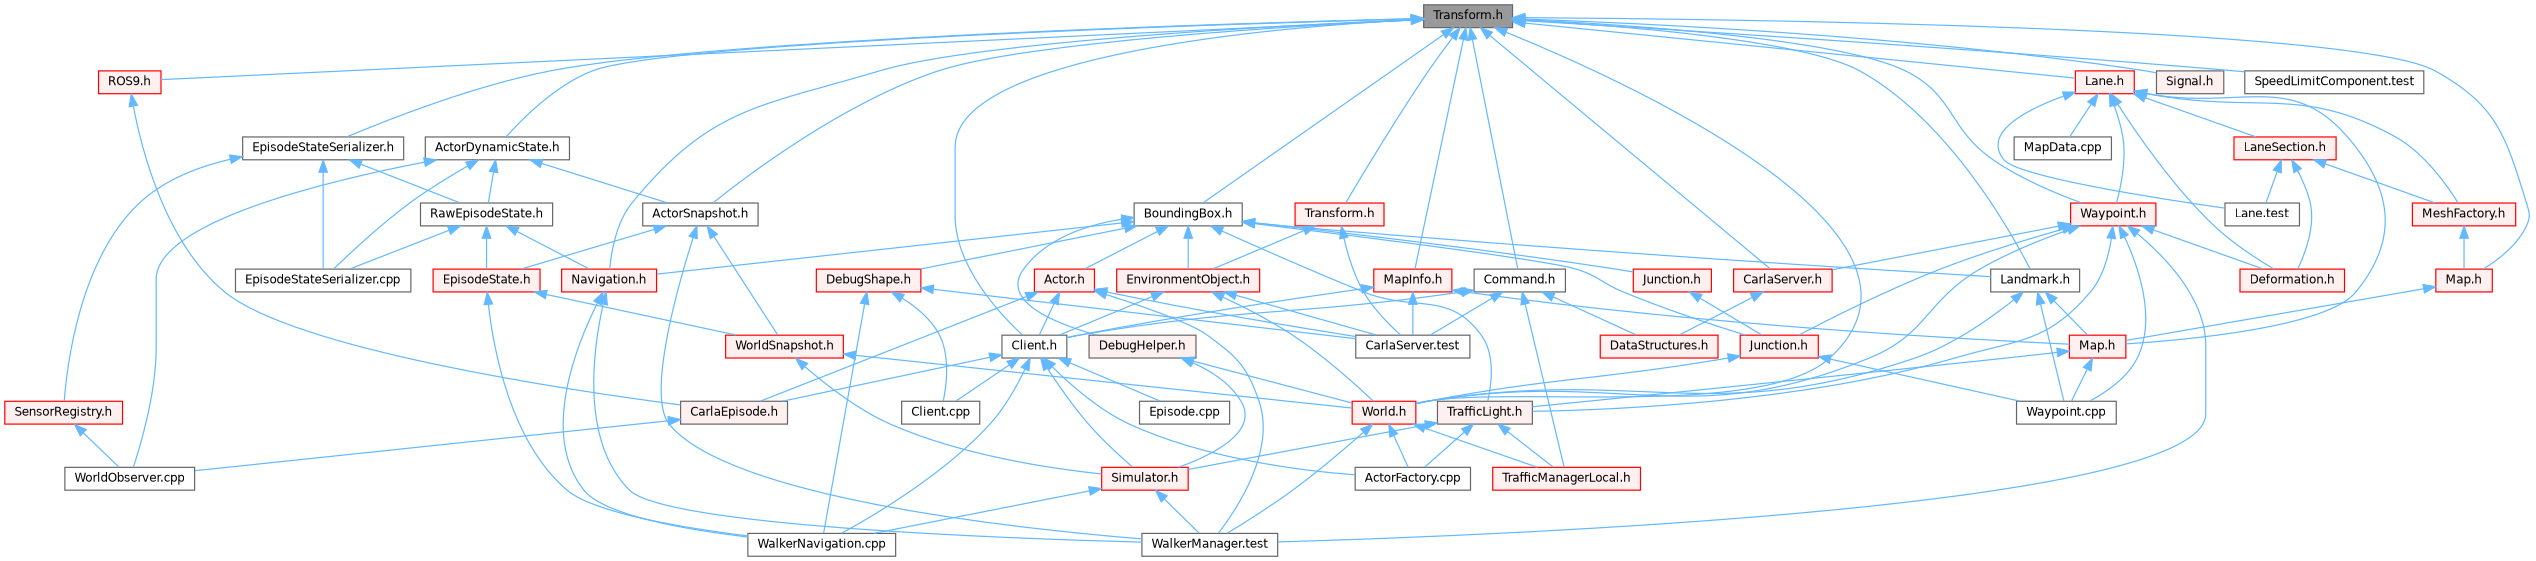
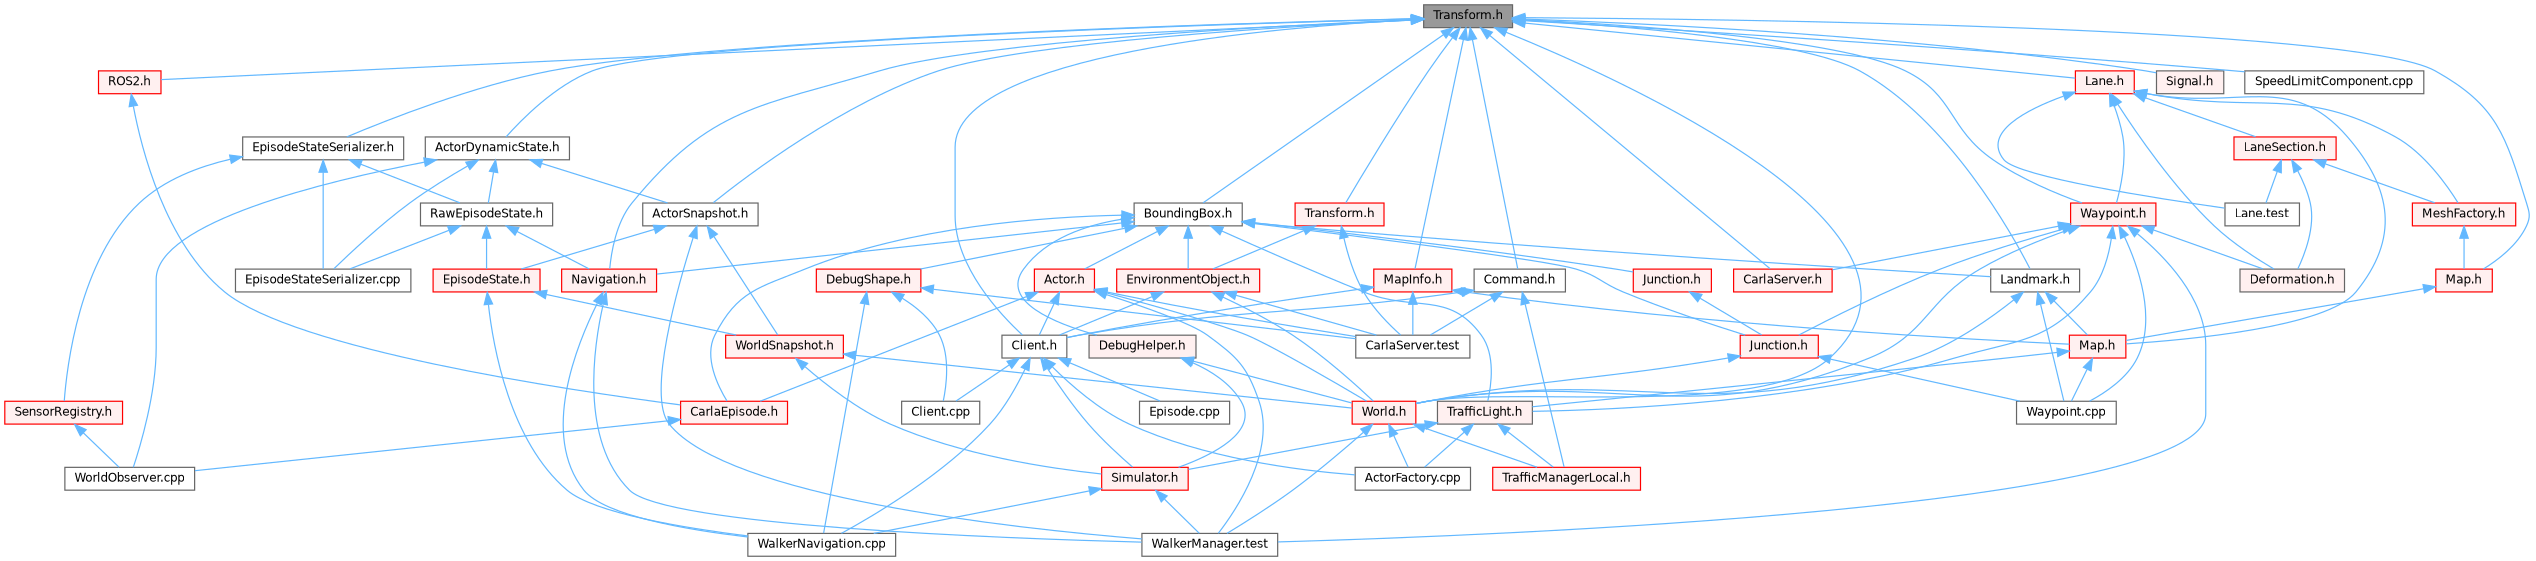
  digraph {
    node [color=red fillcolor="#FFF0F0" fontname=Helvetica fontsize=10 shape=box style=filled]
    edge [color=steelblue1 dir=back fontname=Helvetica fontsize=10 labelfontname=Helvetica labelfontsize=10 style=solid]
    n1 [color=gray40 fillcolor=grey60 fontcolor=black height=0.2 label="Transform.h" width=0.4]
    n2 [color=grey40 fillcolor=white height=0.2 label="ActorDynamicState.h" width=0.4]
    n3 [color=grey40 fillcolor=white height=0.2 label="ActorSnapshot.h" width=0.4]
    n4 [height=0.2 label="Navigation.h" width=0.4]
    n5 [height=0.2 label="World.h" width=0.4]
    n6 [color=grey40 fillcolor=white height=0.2 label="EpisodeStateSerializer.h" width=0.4]
    n7 [color=grey40 fillcolor=white height=0.2 label="BoundingBox.h" width=0.4]
    n8 [color=grey40 fillcolor=white height=0.2 label="Client.h" width=0.4]
    n9 [color=grey40 fillcolor=white height=0.2 label="Landmark.h" width=0.4]
    n10 [color=grey40 fillcolor=white height=0.2 label="Command.h" width=0.4]
    n11 [height=0.2 label="Lane.h" width=0.4]
    n12 [height=0.2 label="Map.h" width=0.4]
    n13 [height=0.2 label="Waypoint.h" width=0.4]
    n14 [height=0.2 label="CarlaServer.h" width=0.4]
    n15 [height=0.2 label="MapInfo.h" width=0.4]
-   n16 [height=0.2 label="ROS9.h" width=0.4]
+   n16 [height=0.2 label="ROS2.h" width=0.4]
    n17 [color=grey40 height=0.2 label="Signal.h" width=0.4]
-   n18 [color=grey40 fillcolor=white height=0.2 label="SpeedLimitComponent.test" width=0.4]
+   n18 [color=grey40 fillcolor=white height=0.2 label="SpeedLimitComponent.cpp" width=0.4]
    n19 [height=0.2 label="Transform.h" width=0.4]
    n20 [color=grey40 fillcolor=white height=0.2 label="RawEpisodeState.h" width=0.4]
    n21 [color=grey40 fillcolor=white height=0.2 label="WorldObserver.cpp" width=0.4]
    n22 [color=grey40 fillcolor=white height=0.2 label="EpisodeStateSerializer.cpp" width=0.4]
    n23 [height=0.2 label="EpisodeState.h" width=0.4]
    n24 [color=grey40 fillcolor=white height=0.2 label="WalkerManager.test" width=0.4]
    n25 [height=0.2 label="WorldSnapshot.h" width=0.4]
    n26 [color=grey40 fillcolor=white height=0.2 label="WalkerNavigation.cpp" width=0.4]
    n27 [color=grey40 fillcolor=white height=0.2 label="ActorFactory.cpp" width=0.4]
    n28 [height=0.2 label="TrafficManagerLocal.h" width=0.4]
    n29 [height=0.2 label="SensorRegistry.h" width=0.4]
    n30 [height=0.2 label="Actor.h" width=0.4]
-   n31 [color=grey40 height=0.2 label="CarlaEpisode.h" width=0.4]
+   n31 [height=0.2 label="CarlaEpisode.h" width=0.4]
    n32 [color=grey40 height=0.2 label="DebugHelper.h" width=0.4]
    n33 [height=0.2 label="DebugShape.h" width=0.4]
    n34 [height=0.2 label="EnvironmentObject.h" width=0.4]
    n35 [height=0.2 label="Junction.h" width=0.4]
    n36 [height=0.2 label="Junction.h" width=0.4]
    n37 [color=grey40 height=0.2 label="TrafficLight.h" width=0.4]
    n38 [height=0.2 label="Simulator.h" width=0.4]
    n39 [color=grey40 fillcolor=white height=0.2 label="Client.cpp" width=0.4]
    n40 [color=grey40 fillcolor=white height=0.2 label="Episode.cpp" width=0.4]
    n41 [color=grey40 fillcolor=white height=0.2 label="Waypoint.cpp" width=0.4]
    n42 [height=0.2 label="Map.h" width=0.4]
    n43 [color=grey40 fillcolor=white height=0.2 label="CarlaServer.test" width=0.4]
-   n44 [height=0.2 label="DataStructures.h" width=0.4]
-   n45 [height=0.2 label="Deformation.h" width=0.4]
+   n45 [color=grey40 height=0.2 label="Deformation.h" width=0.4]
    n46 [color=grey40 fillcolor=white height=0.2 label="Lane.test" width=0.4]
    n47 [height=0.2 label="LaneSection.h" width=0.4]
    n48 [height=0.2 label="MeshFactory.h" width=0.4]
-   n49 [color=grey40 fillcolor=white height=0.2 label="MapData.cpp" width=0.4]
    n1 -> n2
    n1 -> n3
    n1 -> n4
    n1 -> n5
    n1 -> n6
    n1 -> n7
    n1 -> n8
    n1 -> n9
    n1 -> n10
    n1 -> n11
    n1 -> n12
    n1 -> n13
    n1 -> n14
    n1 -> n15
    n1 -> n16
    n1 -> n17
    n1 -> n18
    n1 -> n19
    n2 -> n3
    n2 -> n20
    n2 -> n21
    n2 -> n22
    n3 -> n23
    n3 -> n24
    n3 -> n25
    n4 -> n24
    n4 -> n26
    n5 -> n24
    n5 -> n27
    n5 -> n28
    n6 -> n20
    n6 -> n22
    n6 -> n29
    n7 -> n4
    n7 -> n9
    n7 -> n30
-   n8 -> n31
+   n7 -> n31
    n7 -> n32
    n7 -> n33
    n7 -> n34
    n7 -> n35
    n7 -> n36
    n7 -> n37
    n8 -> n26
    n8 -> n27
    n8 -> n38
    n8 -> n39
    n8 -> n40
    n9 -> n5
    n9 -> n41
    n9 -> n42
    n10 -> n8
    n10 -> n28
    n10 -> n43
-   n10 -> n44
    n11 -> n13
    n11 -> n42
    n11 -> n45
    n11 -> n46
    n11 -> n47
    n11 -> n48
-   n11 -> n49
    n12 -> n42
    n13 -> n5
    n13 -> n14
    n13 -> n24
    n13 -> n35
    n13 -> n37
    n13 -> n41
    n13 -> n45
-   n14 -> n44
    n15 -> n8
    n15 -> n42
    n15 -> n43
    n16 -> n31
    n19 -> n34
    n19 -> n43
    n20 -> n4
    n20 -> n22
    n20 -> n23
    n23 -> n25
    n23 -> n26
    n25 -> n5
    n25 -> n38
    n29 -> n21
+   n30 -> n5
    n30 -> n8
    n30 -> n24
    n30 -> n31
    n30 -> n43
    n31 -> n21
    n32 -> n5
    n32 -> n38
    n33 -> n26
    n33 -> n39
    n33 -> n43
    n34 -> n5
    n34 -> n8
    n34 -> n43
    n35 -> n5
    n35 -> n41
    n36 -> n35
    n37 -> n27
    n37 -> n28
    n37 -> n38
    n38 -> n24
    n38 -> n26
    n42 -> n37
    n42 -> n41
    n47 -> n45
    n47 -> n46
    n47 -> n48
    n48 -> n12
  }
